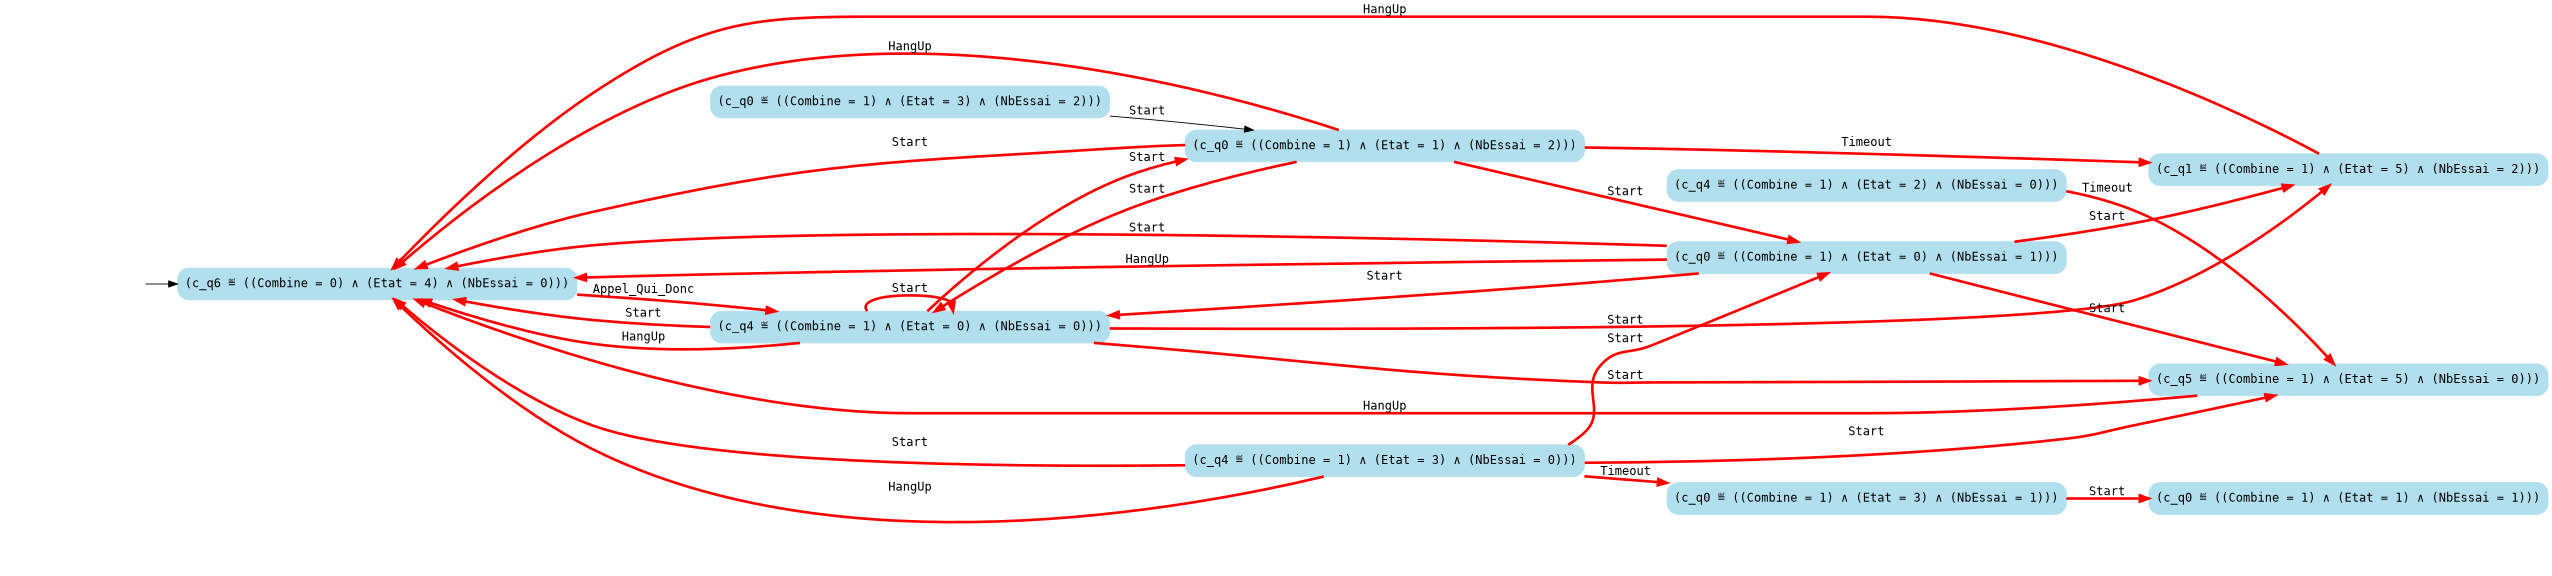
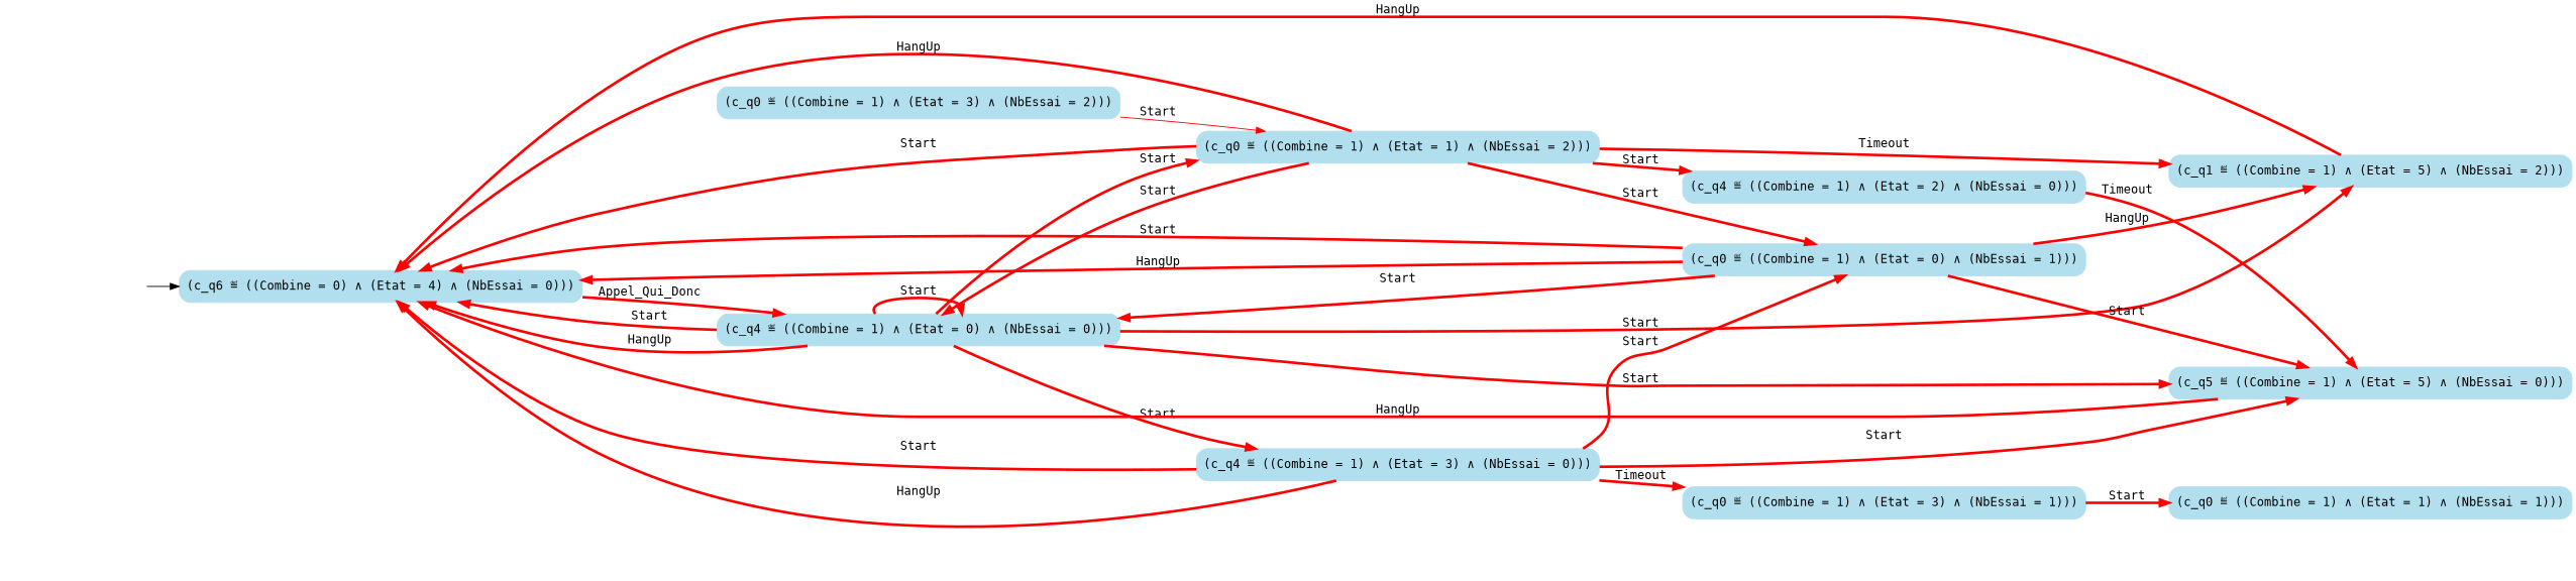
  digraph {
    fontname="DejaVu Sans Mono"
    rankdir=LR
    node [fontname="DejaVu Sans Mono" style="rounded, filled" color=lightblue2 shape=box]
    edge [fontname="DejaVu Sans Mono" color=red penwidth=3]
    start_c_q6_65 [style=invisible color="" shape=""]
    n2 [label="(c_q6 ≝ ((Combine = 0) ∧ (Etat = 4) ∧ (NbEssai = 0)))"]
    n3 [label="(c_q4 ≝ ((Combine = 1) ∧ (Etat = 0) ∧ (NbEssai = 0)))"]
    n4 [label="(c_q0 ≝ ((Combine = 1) ∧ (Etat = 1) ∧ (NbEssai = 1)))"]
    n5 [label="(c_q0 ≝ ((Combine = 1) ∧ (Etat = 1) ∧ (NbEssai = 2)))"]
    n6 [label="(c_q4 ≝ ((Combine = 1) ∧ (Etat = 2) ∧ (NbEssai = 0)))"]
    n7 [label="(c_q1 ≝ ((Combine = 1) ∧ (Etat = 5) ∧ (NbEssai = 2)))"]
    n8 [label="(c_q0 ≝ ((Combine = 1) ∧ (Etat = 0) ∧ (NbEssai = 1)))"]
    n9 [label="(c_q5 ≝ ((Combine = 1) ∧ (Etat = 5) ∧ (NbEssai = 0)))"]
    n10 [label="(c_q4 ≝ ((Combine = 1) ∧ (Etat = 3) ∧ (NbEssai = 0)))"]
    n11 [label="(c_q0 ≝ ((Combine = 1) ∧ (Etat = 3) ∧ (NbEssai = 1)))"]
    n12 [label="(c_q0 ≝ ((Combine = 1) ∧ (Etat = 3) ∧ (NbEssai = 2)))"]
    start_c_q6_65 -> n2 [color="" penwidth=""]
    n2 -> n3 [label=Appel_Qui_Donc]
    n3 -> n2 [label=Start]
    n3 -> n2 [label=HangUp]
    n3 -> n3 [label=Start]
    n3 -> n5 [label=Start]
    n3 -> n7 [label=Start]
    n3 -> n9 [label=Start]
+   n3 -> n10 [label=Start]
    n5 -> n2 [label=Start]
    n5 -> n2 [label=HangUp]
    n5 -> n3 [label=Start]
+   n5 -> n6 [label=Start]
    n5 -> n7 [label=Timeout]
    n5 -> n8 [label=Start]
    n6 -> n9 [label=Timeout]
    n7 -> n2 [label=HangUp]
    n8 -> n2 [label=Start]
    n8 -> n2 [label=HangUp]
    n8 -> n3 [label=Start]
-   n8 -> n7 [label=Start]
+   n8 -> n7 [label=HangUp]
    n8 -> n9 [label=Start]
    n9 -> n2 [label=HangUp]
    n10 -> n2 [label=Start]
    n10 -> n2 [label=HangUp]
    n10 -> n8 [label=Start]
    n10 -> n9 [label=Start]
    n10 -> n11 [label=Timeout]
    n11 -> n4 [label=Start]
-   n12 -> n5 [label=Start color="" penwidth=""]
+   n12 -> n5 [label=Start penwidth=""]
  }
